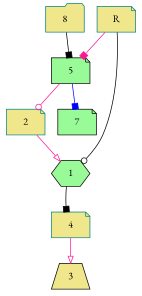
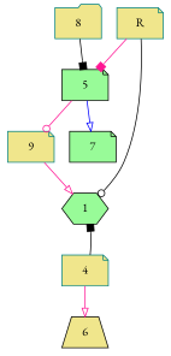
  digraph {
    fontname="EB Garamond"
    node [color=black fillcolor=khaki fontname="EB Garamond" shape=note style=filled]
    edge [arrowhead=box color=deeppink fontname="EB Garamond"]
    1 [fillcolor=palegreen shape=hexagon]
    4 [color=teal]
-   3 [shape=trapezium]
-   2 [color=teal]
+   3 [shape=trapezium label=6]
+   2 [color=teal label=9]
    5 [fillcolor=palegreen]
    7 [fillcolor=palegreen]
    8 [color=teal shape=folder]
    R [color=teal]
-   1 -> 4 [color=black]
+   4 -> 1 [color=black]
    4 -> 3 [arrowhead=onormal]
    2 -> 1 [arrowhead=onormal]
    5 -> 2 [arrowhead=odot]
-   5 -> 7 [color=blue]
+   5 -> 7 [arrowhead=onormal color=blue]
    8 -> 5 [color=black]
    R -> 1 [arrowhead=odot color=black]
    R -> 5
  }
